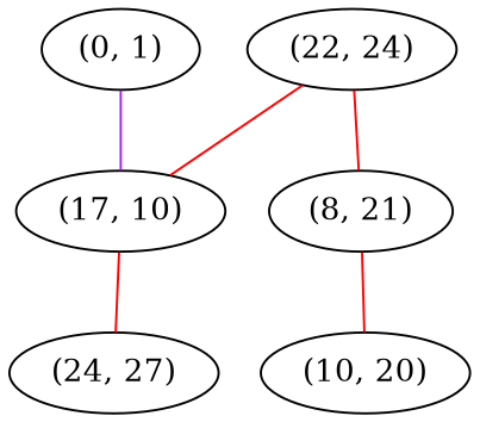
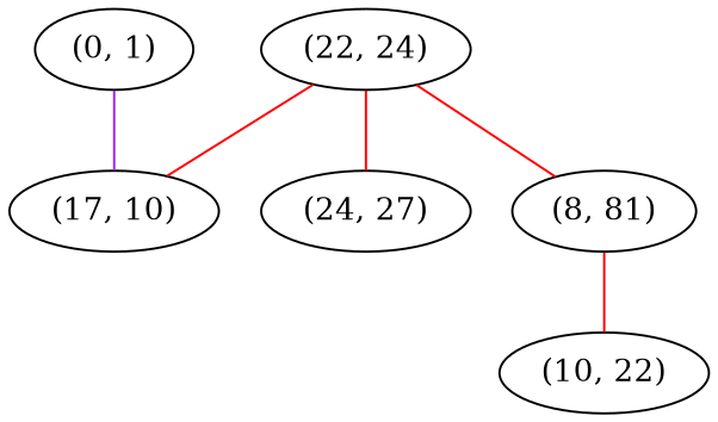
  graph {
    edge [color=red weight=1]
    n1 [label="(0, 1)"]
    "(17, 10)"
    "(22, 24)"
    "(24, 27)"
-   "(8, 21)"
-   "(10, 20)"
+   "(8, 21)" [label="(8, 81)"]
+   "(10, 20)" [label="(10, 22)"]
    n1 -- "(17, 10)" [color=purple weight=4]
    "(22, 24)" -- "(17, 10)"
-   "(17, 10)" -- "(24, 27)"
+   "(22, 24)" -- "(24, 27)"
    "(22, 24)" -- "(8, 21)"
    "(8, 21)" -- "(10, 20)"
  }
